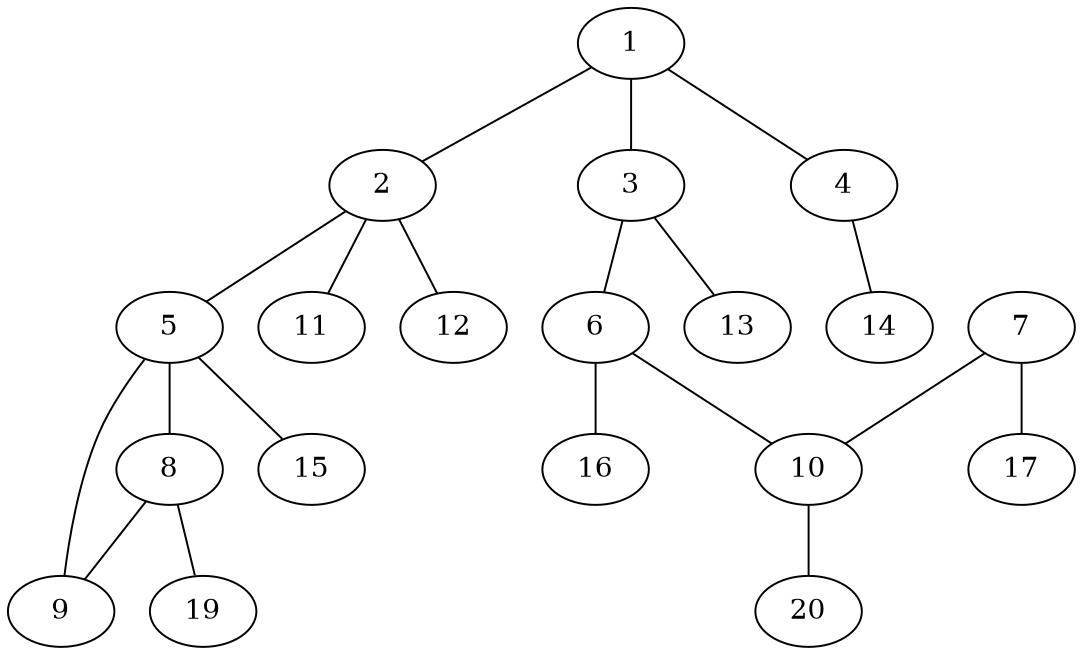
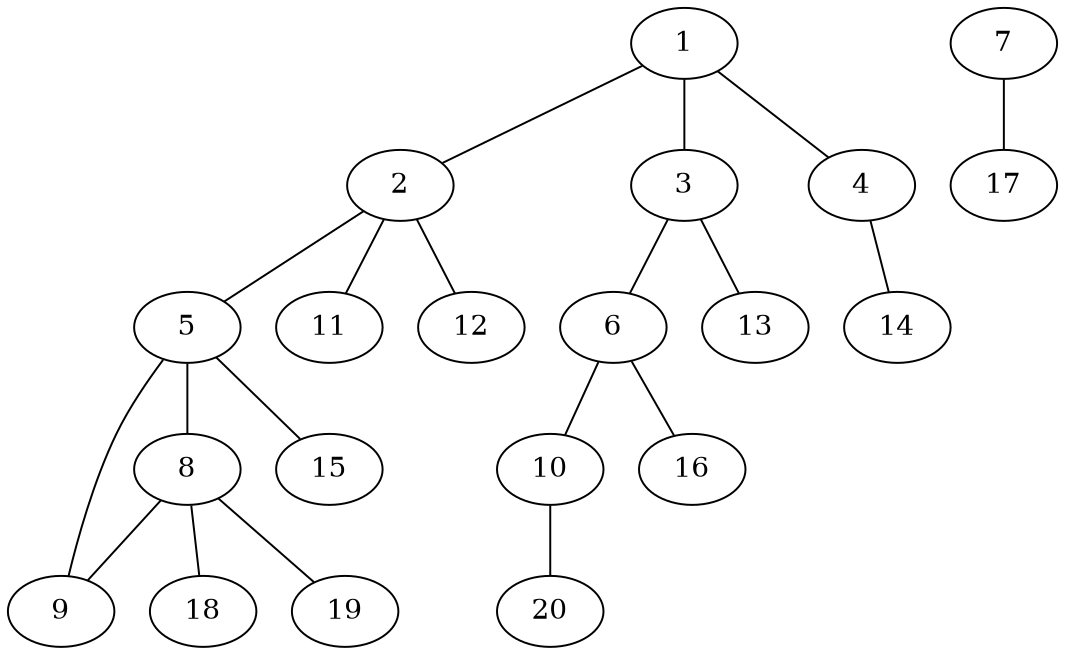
  graph {
    node [chem=H]
    edge [valence=1]
    1 [chem=C]
    2 [chem=C]
    3 [chem=C]
    4 [chem=C]
    5 [chem=C]
    11
    12
    6 [chem=C]
    13
    14
    8 [chem=C]
    9 [chem=O]
    15
    10 [chem=C]
    16
    7 [chem=C]
    17
+   18
    19
    20
    1 -- 2
    1 -- 3 [valence=2]
    1 -- 4
    2 -- 5
    2 -- 11
    2 -- 12
    3 -- 6
    3 -- 13
    4 -- 14
    5 -- 8
    5 -- 9
    5 -- 15
    6 -- 10 [valence=2]
    6 -- 16
    8 -- 9
+   8 -- 18
    8 -- 19
    10 -- 20
-   7 -- 10
    7 -- 17
  }
